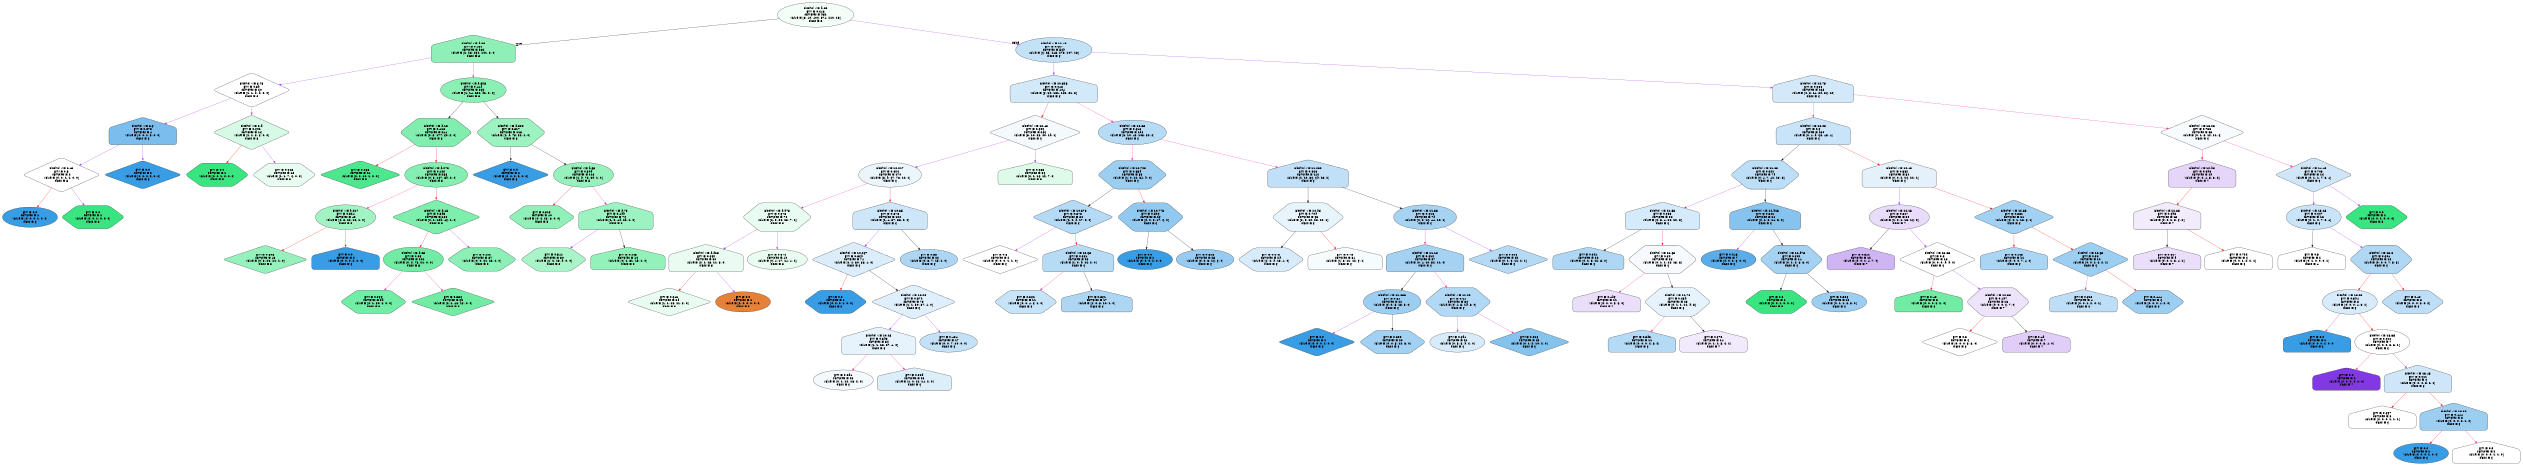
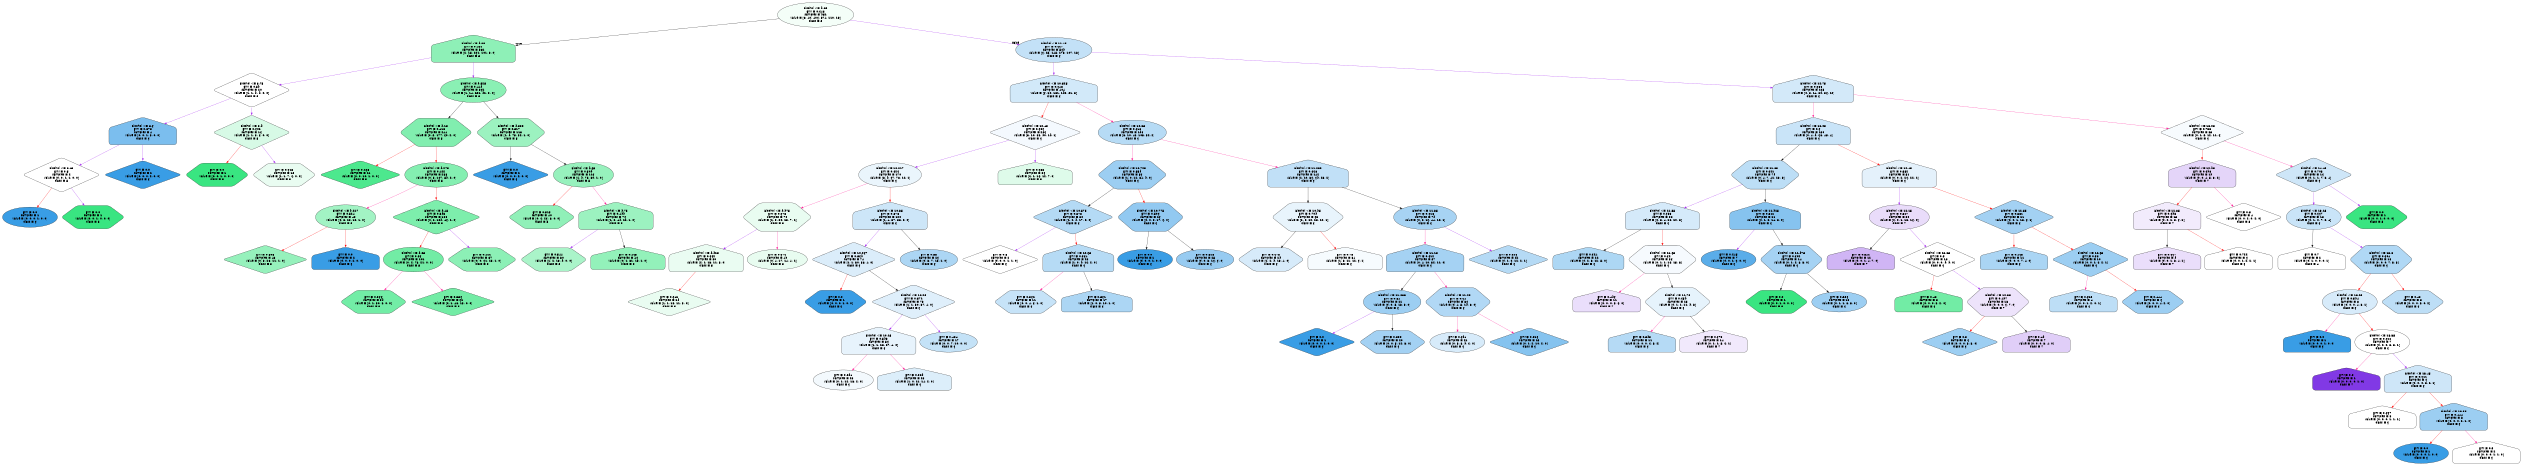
  digraph {
    node [color=black fillcolor="#ffffff" fontname=helvetica shape=house style="filled, rounded"]
    edge [color=red fontname=helvetica]
    n1 [fillcolor="#f4fef8" label="alcohol <= 9.85\ngini = 0.648\nsamples = 951\nvalue = [8, 40, 406, 374, 110, 13]\nclass = 5" shape=ellipse]
    n2 [fillcolor="#8ef0b7" label="alcohol <= 9.05\ngini = 0.462\nsamples = 382\nvalue = [2, 15, 261, 101, 3, 0]\nclass = 5"]
    n3 [fillcolor="#c3e1f7" label="alcohol <= 11.45\ngini = 0.667\nsamples = 569\nvalue = [6, 25, 145, 273, 107, 13]\nclass = 6" shape=ellipse]
    n4 [label="alcohol <= 8.75\ngini = 0.59\nsamples = 20\nvalue = [1, 1, 9, 9, 0, 0]\nclass = 5" shape=diamond]
    n5 [fillcolor="#8af0b4" label="alcohol <= 9.525\ngini = 0.449\nsamples = 362\nvalue = [1, 14, 252, 92, 3, 0]\nclass = 5" shape=ellipse]
    n6 [fillcolor="#d2e9f9" label="alcohol <= 10.525\ngini = 0.648\nsamples = 404\nvalue = [6, 20, 131, 193, 51, 3]\nclass = 6"]
    n7 [fillcolor="#d3e9f9" label="alcohol <= 12.75\ngini = 0.638\nsamples = 165\nvalue = [0, 5, 14, 80, 56, 10]\nclass = 6"]
    n8 [fillcolor="#7bbeee" label="alcohol <= 8.6\ngini = 0.375\nsamples = 4\nvalue = [0, 0, 1, 3, 0, 0]\nclass = 6"]
    n9 [fillcolor="#d7fae6" label="alcohol <= 8.9\ngini = 0.602\nsamples = 16\nvalue = [1, 1, 8, 6, 0, 0]\nclass = 5" shape=diamond]
    n10 [fillcolor="#81eeaf" label="alcohol <= 9.15\ngini = 0.413\nsamples = 244\nvalue = [0, 5, 177, 60, 2, 0]\nclass = 5" shape=hexagon]
    n11 [fillcolor="#9cf2c0" label="alcohol <= 9.583\ngini = 0.517\nsamples = 118\nvalue = [1, 9, 75, 32, 1, 0]\nclass = 5" shape=hexagon]
    n12 [label="alcohol <= 8.45\ngini = 0.5\nsamples = 2\nvalue = [0, 0, 1, 1, 0, 0]\nclass = 5" shape=diamond]
    n13 [fillcolor="#399de5" label="gini = 0.0\nsamples = 2\nvalue = [0, 0, 0, 2, 0, 0]\nclass = 6" shape=diamond]
    n14 [fillcolor="#39e581" label="gini = 0.0\nsamples = 1\nvalue = [0, 0, 1, 0, 0, 0]\nclass = 5" shape=hexagon]
    n15 [fillcolor="#e9fcf1" label="gini = 0.613\nsamples = 15\nvalue = [1, 1, 7, 6, 0, 0]\nclass = 5" shape=hexagon]
    n16 [fillcolor="#399de5" label="gini = 0.0\nsamples = 1\nvalue = [0, 0, 0, 1, 0, 0]\nclass = 6" shape=ellipse]
    n17 [fillcolor="#39e581" label="gini = 0.0\nsamples = 1\nvalue = [0, 0, 1, 0, 0, 0]\nclass = 5" shape=hexagon]
    n18 [fillcolor="#4de88e" label="gini = 0.165\nsamples = 11\nvalue = [0, 0, 10, 1, 0, 0]\nclass = 5" shape=diamond]
    n19 [fillcolor="#84efb1" label="alcohol <= 9.275\ngini = 0.422\nsamples = 233\nvalue = [0, 5, 167, 59, 2, 0]\nclass = 5" shape=ellipse]
    n20 [fillcolor="#399de5" label="gini = 0.0\nsamples = 2\nvalue = [0, 0, 0, 2, 0, 0]\nclass = 6" shape=diamond]
    n21 [fillcolor="#97f1bd" label="alcohol <= 9.65\ngini = 0.509\nsamples = 116\nvalue = [1, 9, 75, 30, 1, 0]\nclass = 5" shape=ellipse]
    n22 [fillcolor="#a2f3c4" label="alcohol <= 9.217\ngini = 0.524\nsamples = 45\nvalue = [0, 3, 28, 13, 1, 0]\nclass = 5" shape=ellipse]
    n23 [fillcolor="#7deeac" label="alcohol <= 9.45\ngini = 0.393\nsamples = 188\nvalue = [0, 2, 139, 46, 1, 0]\nclass = 5" shape=diamond]
    n24 [fillcolor="#96f1bc" label="gini = 0.505\nsamples = 43\nvalue = [0, 3, 28, 11, 1, 0]\nclass = 5" shape=diamond]
    n25 [fillcolor="#399de5" label="gini = 0.0\nsamples = 2\nvalue = [0, 0, 0, 2, 0, 0]\nclass = 6"]
    n26 [fillcolor="#72eca5" label="alcohol <= 9.35\ngini = 0.36\nsamples = 101\nvalue = [0, 2, 78, 21, 0, 0]\nclass = 5" shape=ellipse]
    n27 [fillcolor="#8cf0b6" label="gini = 0.426\nsamples = 87\nvalue = [0, 0, 61, 25, 1, 0]\nclass = 5" shape=hexagon]
    n28 [fillcolor="#72eda6" label="gini = 0.366\nsamples = 39\nvalue = [0, 1, 30, 8, 0, 0]\nclass = 5" shape=hexagon]
    n29 [fillcolor="#72eca5" label="gini = 0.356\nsamples = 62\nvalue = [0, 1, 48, 13, 0, 0]\nclass = 5" shape=diamond]
    n30 [fillcolor="#90f0b8" label="gini = 0.515\nsamples = 40\nvalue = [0, 6, 26, 8, 0, 0]\nclass = 5" shape=hexagon]
    n31 [fillcolor="#9cf2c0" label="alcohol <= 9.75\ngini = 0.499\nsamples = 76\nvalue = [1, 3, 49, 22, 1, 0]\nclass = 5"]
    n32 [fillcolor="#aaf4c9" label="gini = 0.544\nsamples = 30\nvalue = [1, 2, 18, 9, 0, 0]\nclass = 5" shape=hexagon]
    n33 [fillcolor="#93f1ba" label="gini = 0.465\nsamples = 46\nvalue = [0, 1, 31, 13, 1, 0]\nclass = 5"]
    n34 [fillcolor="#f4f9fe" label="alcohol <= 10.45\ngini = 0.636\nsamples = 206\nvalue = [3, 10, 83, 90, 19, 1]\nclass = 6" shape=diamond]
    n35 [fillcolor="#b6dbf5" label="alcohol <= 10.85\ngini = 0.642\nsamples = 198\nvalue = [3, 10, 48, 103, 32, 2]\nclass = 6" shape=ellipse]
    n36 [fillcolor="#c9e4f8" label="alcohol <= 12.05\ngini = 0.6\nsamples = 130\nvalue = [0, 4, 9, 68, 45, 4]\nclass = 6"]
    n37 [fillcolor="#f7fbfe" label="alcohol <= 13.05\ngini = 0.733\nsamples = 35\nvalue = [0, 1, 5, 12, 11, 6]\nclass = 6" shape=diamond]
    n38 [fillcolor="#eaf5fc" label="alcohol <= 10.017\ngini = 0.626\nsamples = 170\nvalue = [3, 9, 67, 78, 12, 1]\nclass = 6" shape=ellipse]
    n39 [fillcolor="#defbea" label="gini = 0.653\nsamples = 36\nvalue = [0, 1, 16, 12, 7, 0]\nclass = 5"]
    n40 [fillcolor="#9ccef2" label="alcohol <= 10.725\ngini = 0.559\nsamples = 56\nvalue = [1, 0, 12, 34, 9, 0]\nclass = 6" shape=hexagon]
    n41 [fillcolor="#c1e0f7" label="alcohol <= 11.033\ngini = 0.668\nsamples = 142\nvalue = [2, 10, 36, 69, 23, 2]\nclass = 6"]
    n42 [fillcolor="#e9fcf1" label="alcohol <= 9.975\ngini = 0.673\nsamples = 70\nvalue = [2, 5, 30, 25, 7, 1]\nclass = 5" shape=hexagon]
    n43 [fillcolor="#cde6f8" label="alcohol <= 10.35\ngini = 0.578\nsamples = 100\nvalue = [1, 4, 37, 53, 5, 0]\nclass = 6"]
    n44 [fillcolor="#eafcf2" label="alcohol <= 9.925\ngini = 0.662\nsamples = 30\nvalue = [2, 1, 13, 11, 3, 0]\nclass = 5"]
    n45 [fillcolor="#e8fcf0" label="gini = 0.676\nsamples = 40\nvalue = [0, 4, 17, 14, 4, 1]\nclass = 5" shape=ellipse]
    n46 [fillcolor="#dbedfa" label="alcohol <= 10.067\ngini = 0.569\nsamples = 74\nvalue = [1, 1, 30, 38, 4, 0]\nclass = 6" shape=diamond]
    n47 [fillcolor="#acd6f4" label="gini = 0.58\nsamples = 26\nvalue = [0, 3, 7, 15, 1, 0]\nclass = 6" shape=ellipse]
    n48 [fillcolor="#e9fcf1" label="gini = 0.642\nsamples = 29\nvalue = [1, 1, 13, 11, 3, 0]\nclass = 5" shape=diamond]
-   n49 [fillcolor="#e58139" label="gini = 0.0\nsamples = 1\nvalue = [1, 0, 0, 0, 0, 0]\nclass = 3" shape=ellipse]
    n50 [fillcolor="#399de5" label="gini = 0.0\nsamples = 1\nvalue = [0, 0, 0, 1, 0, 0]\nclass = 6" shape=hexagon]
    n51 [fillcolor="#dfeffb" label="alcohol <= 10.25\ngini = 0.571\nsamples = 73\nvalue = [1, 1, 30, 37, 4, 0]\nclass = 6" shape=diamond]
    n52 [fillcolor="#e7f3fc" label="alcohol <= 10.15\ngini = 0.593\nsamples = 56\nvalue = [1, 1, 23, 27, 4, 0]\nclass = 6"]
    n53 [fillcolor="#c4e2f7" label="gini = 0.484\nsamples = 17\nvalue = [0, 0, 7, 10, 0, 0]\nclass = 6" shape=ellipse]
    n54 [fillcolor="#f3f9fd" label="gini = 0.594\nsamples = 28\nvalue = [0, 1, 12, 13, 2, 0]\nclass = 6" shape=ellipse]
    n55 [fillcolor="#dceefa" label="gini = 0.589\nsamples = 28\nvalue = [1, 0, 11, 14, 2, 0]\nclass = 6"]
    n56 [fillcolor="#b4daf5" label="alcohol <= 10.575\ngini = 0.578\nsamples = 30\nvalue = [1, 0, 9, 17, 3, 0]\nclass = 6" shape=diamond]
    n57 [fillcolor="#92c9f1" label="alcohol <= 10.775\ngini = 0.506\nsamples = 26\nvalue = [0, 0, 3, 17, 6, 0]\nclass = 6" shape=hexagon]
    n58 [fillcolor="#e8f4fc" label="alcohol <= 10.95\ngini = 0.709\nsamples = 63\nvalue = [2, 5, 20, 25, 10, 1]\nclass = 6" shape=hexagon]
    n59 [fillcolor="#a7d3f3" label="alcohol <= 11.35\ngini = 0.618\nsamples = 79\nvalue = [0, 5, 16, 44, 13, 1]\nclass = 6" shape=ellipse]
    n60 [label="gini = 0.5\nsamples = 2\nvalue = [0, 0, 0, 1, 1, 0]\nclass = 6" shape=diamond]
    n61 [fillcolor="#b6dbf5" label="alcohol <= 10.65\ngini = 0.564\nsamples = 28\nvalue = [1, 0, 9, 16, 2, 0]\nclass = 6"]
    n62 [fillcolor="#399de5" label="gini = 0.0\nsamples = 1\nvalue = [0, 0, 0, 1, 0, 0]\nclass = 6" shape=ellipse]
    n63 [fillcolor="#97cbf1" label="gini = 0.518\nsamples = 25\nvalue = [0, 0, 3, 16, 6, 0]\nclass = 6" shape=ellipse]
    n64 [fillcolor="#c6e3f8" label="gini = 0.562\nsamples = 11\nvalue = [0, 0, 4, 6, 1, 0]\nclass = 6" shape=hexagon]
    n65 [fillcolor="#acd6f4" label="gini = 0.561\nsamples = 17\nvalue = [1, 0, 5, 10, 1, 0]\nclass = 6"]
    n66 [fillcolor="#d7ebfa" label="gini = 0.678\nsamples = 29\nvalue = [1, 2, 9, 13, 4, 0]\nclass = 6" shape=hexagon]
    n67 [fillcolor="#f6fbfe" label="gini = 0.73\nsamples = 34\nvalue = [1, 3, 11, 12, 6, 1]\nclass = 6"]
    n68 [fillcolor="#a5d2f3" label="alcohol <= 11.15\ngini = 0.612\nsamples = 57\nvalue = [0, 4, 10, 32, 11, 0]\nclass = 6"]
    n69 [fillcolor="#b5daf5" label="gini = 0.616\nsamples = 22\nvalue = [0, 1, 6, 12, 2, 1]\nclass = 6" shape=diamond]
    n70 [fillcolor="#9ccef2" label="alcohol <= 11.083\ngini = 0.54\nsamples = 21\nvalue = [0, 0, 5, 13, 3, 0]\nclass = 6" shape=ellipse]
    n71 [fillcolor="#b1d8f5" label="alcohol <= 11.25\ngini = 0.64\nsamples = 36\nvalue = [0, 4, 5, 19, 8, 0]\nclass = 6" shape=hexagon]
    n72 [fillcolor="#399de5" label="gini = 0.0\nsamples = 1\nvalue = [0, 0, 0, 1, 0, 0]\nclass = 6" shape=diamond]
    n73 [fillcolor="#a3d1f3" label="gini = 0.555\nsamples = 20\nvalue = [0, 0, 5, 12, 3, 0]\nclass = 6" shape=hexagon]
    n74 [fillcolor="#d7ebfa" label="gini = 0.694\nsamples = 21\nvalue = [0, 3, 3, 9, 6, 0]\nclass = 6" shape=ellipse]
    n75 [fillcolor="#85c3ef" label="gini = 0.516\nsamples = 15\nvalue = [0, 1, 2, 10, 2, 0]\nclass = 6" shape=diamond]
    n76 [fillcolor="#bcdef6" label="alcohol <= 11.85\ngini = 0.621\nsamples = 79\nvalue = [0, 4, 7, 42, 23, 3]\nclass = 6" shape=hexagon]
    n77 [fillcolor="#e4f1fb" label="alcohol <= 12.45\ngini = 0.552\nsamples = 51\nvalue = [0, 0, 2, 26, 22, 1]\nclass = 6"]
    n78 [fillcolor="#e4d5f9" label="alcohol <= 12.95\ngini = 0.698\nsamples = 19\nvalue = [0, 0, 4, 5, 8, 2]\nclass = 7"]
    n79 [fillcolor="#cee6f8" label="alcohol <= 14.45\ngini = 0.703\nsamples = 16\nvalue = [0, 1, 1, 7, 3, 4]\nclass = 6" shape=diamond]
    n80 [fillcolor="#d5eafa" label="alcohol <= 11.55\ngini = 0.638\nsamples = 58\nvalue = [0, 3, 4, 28, 20, 3]\nclass = 6"]
    n81 [fillcolor="#86c3ef" label="alcohol <= 11.925\ngini = 0.512\nsamples = 21\nvalue = [0, 1, 3, 14, 3, 0]\nclass = 6"]
    n82 [fillcolor="#e9dcfa" label="alcohol <= 12.15\ngini = 0.527\nsamples = 30\nvalue = [0, 0, 1, 13, 16, 0]\nclass = 7" shape=ellipse]
    n83 [fillcolor="#a3d1f3" label="alcohol <= 12.55\ngini = 0.531\nsamples = 21\nvalue = [0, 0, 1, 13, 6, 1]\nclass = 6" shape=diamond]
    n84 [fillcolor="#add7f4" label="gini = 0.624\nsamples = 22\nvalue = [0, 2, 3, 12, 5, 0]\nclass = 6"]
    n85 [fillcolor="#f6fafe" label="alcohol <= 11.65\ngini = 0.62\nsamples = 36\nvalue = [0, 1, 1, 16, 15, 3]\nclass = 6" shape=hexagon]
    n86 [fillcolor="#5aade9" label="gini = 0.245\nsamples = 7\nvalue = [0, 0, 1, 6, 0, 0]\nclass = 6" shape=ellipse]
    n87 [fillcolor="#a5d2f3" label="alcohol <= 11.975\ngini = 0.602\nsamples = 14\nvalue = [0, 1, 2, 8, 3, 0]\nclass = 6" shape=hexagon]
    n88 [fillcolor="#eadefb" label="gini = 0.496\nsamples = 11\nvalue = [0, 0, 0, 5, 6, 0]\nclass = 7"]
    n89 [fillcolor="#e6f3fc" label="alcohol <= 11.75\ngini = 0.659\nsamples = 25\nvalue = [0, 1, 1, 11, 9, 3]\nclass = 6" shape=hexagon]
    n90 [fillcolor="#b5daf5" label="gini = 0.595\nsamples = 11\nvalue = [0, 0, 0, 6, 3, 2]\nclass = 6"]
    n91 [fillcolor="#f1e9fc" label="gini = 0.673\nsamples = 14\nvalue = [0, 1, 1, 5, 6, 1]\nclass = 7"]
    n92 [fillcolor="#39e581" label="gini = 0.0\nsamples = 1\nvalue = [0, 0, 1, 0, 0, 0]\nclass = 5" shape=hexagon]
    n93 [fillcolor="#9ccef2" label="gini = 0.556\nsamples = 13\nvalue = [0, 1, 1, 8, 3, 0]\nclass = 6" shape=ellipse]
    n94 [fillcolor="#d0b5f5" label="gini = 0.542\nsamples = 12\nvalue = [0, 0, 1, 4, 7, 0]\nclass = 7"]
    n95 [label="alcohol <= 12.25\ngini = 0.5\nsamples = 18\nvalue = [0, 0, 0, 9, 9, 0]\nclass = 6" shape=diamond]
    n96 [fillcolor="#aad5f4" label="gini = 0.463\nsamples = 11\nvalue = [0, 0, 0, 7, 4, 0]\nclass = 6"]
    n97 [fillcolor="#9ccef2" label="alcohol <= 12.65\ngini = 0.58\nsamples = 10\nvalue = [0, 0, 1, 6, 2, 1]\nclass = 6" shape=diamond]
    n98 [fillcolor="#72eca5" label="gini = 0.48\nsamples = 5\nvalue = [0, 0, 0, 3, 2, 0]\nclass = 6"]
    n99 [fillcolor="#ede3fb" label="alcohol <= 12.35\ngini = 0.497\nsamples = 13\nvalue = [0, 0, 0, 6, 7, 0]\nclass = 7" shape=hexagon]
-   n100 [label="gini = 0.5\nsamples = 6\nvalue = [0, 0, 0, 3, 3, 0]\nclass = 6" shape=diamond]
+   n100 [fillcolor="#9ccef2" label="gini = 0.5\nsamples = 6\nvalue = [0, 0, 0, 3, 3, 0]\nclass = 6" shape=diamond]
    n101 [fillcolor="#e0cef8" label="gini = 0.49\nsamples = 7\nvalue = [0, 0, 0, 3, 4, 0]\nclass = 7"]
    n102 [fillcolor="#bddef6" label="gini = 0.625\nsamples = 4\nvalue = [0, 0, 1, 2, 0, 1]\nclass = 6"]
    n103 [fillcolor="#9ccef2" label="gini = 0.444\nsamples = 6\nvalue = [0, 0, 0, 4, 2, 0]\nclass = 6" shape=hexagon]
    n104 [fillcolor="#f2ebfc" label="alcohol <= 12.85\ngini = 0.693\nsamples = 15\nvalue = [0, 0, 2, 5, 6, 2]\nclass = 7"]
+   n105 [label="gini = 0.5\nsamples = 4\nvalue = [0, 0, 2, 0, 2, 0]\nclass = 5" shape=diamond]
    n106 [fillcolor="#c9e4f8" label="alcohol <= 13.15\ngini = 0.667\nsamples = 15\nvalue = [0, 1, 0, 7, 3, 4]\nclass = 6" shape=ellipse]
    n107 [fillcolor="#39e581" label="gini = 0.0\nsamples = 1\nvalue = [0, 0, 1, 0, 0, 0]\nclass = 5" shape=hexagon]
    n108 [fillcolor="#eadefb" label="gini = 0.667\nsamples = 9\nvalue = [0, 0, 1, 3, 4, 1]\nclass = 7"]
    n109 [label="gini = 0.722\nsamples = 6\nvalue = [0, 0, 1, 2, 2, 1]\nclass = 6"]
-   n110 [label="gini = 0.5\nsamples = 2\nvalue = [0, 1, 0, 0, 0, 1]\nclass = 4"]
+   n110 [label="gini = 0.7\nsamples = 2\nvalue = [0, 1, 0, 0, 0, 1]\nclass = 4"]
    n111 [fillcolor="#b0d8f5" label="alcohol <= 13.8\ngini = 0.604\nsamples = 13\nvalue = [0, 0, 0, 7, 3, 3]\nclass = 6" shape=hexagon]
    n112 [fillcolor="#d7ebfa" label="alcohol <= 13.25\ngini = 0.594\nsamples = 8\nvalue = [0, 0, 0, 4, 3, 1]\nclass = 6" shape=ellipse]
    n113 [fillcolor="#bddef6" label="gini = 0.48\nsamples = 5\nvalue = [0, 0, 0, 3, 0, 2]\nclass = 6" shape=hexagon]
    n114 [fillcolor="#399de5" label="gini = 0.0\nsamples = 1\nvalue = [0, 0, 0, 1, 0, 0]\nclass = 6"]
    n115 [label="alcohol <= 13.35\ngini = 0.612\nsamples = 7\nvalue = [0, 0, 0, 3, 3, 1]\nclass = 6" shape=ellipse]
    n116 [fillcolor="#8139e5" label="gini = 0.5\nsamples = 1\nvalue = [0, 0, 0, 0, 1, 0]\nclass = 7"]
    n117 [fillcolor="#cee6f8" label="alcohol <= 13.45\ngini = 0.611\nsamples = 6\nvalue = [0, 0, 0, 3, 2, 1]\nclass = 6"]
    n118 [label="gini = 0.667\nsamples = 3\nvalue = [0, 0, 0, 1, 1, 1]\nclass = 6"]
    n119 [fillcolor="#9ccef2" label="alcohol <= 13.55\ngini = 0.444\nsamples = 3\nvalue = [0, 0, 0, 2, 1, 0]\nclass = 6"]
    n120 [fillcolor="#399de5" label="gini = 0.0\nsamples = 1\nvalue = [0, 0, 0, 1, 0, 0]\nclass = 6" shape=ellipse]
    n121 [label="gini = 0.5\nsamples = 2\nvalue = [0, 0, 0, 1, 1, 0]\nclass = 6"]
    n1 -> n2 [color=black headlabel=True labelangle=45 labeldistance=2.5]
    n1 -> n3 [color=purple headlabel=False labelangle=-45 labeldistance=2.5]
    n2 -> n4 [color=purple]
    n2 -> n5 [color=purple]
    n3 -> n6 [color=purple]
    n3 -> n7 [color=purple]
    n4 -> n8 [color=purple]
    n4 -> n9 [color=purple]
    n5 -> n10 [color=black]
    n5 -> n11 [color=black]
    n6 -> n34
    n6 -> n35 [color=deeppink]
    n7 -> n36 [color=deeppink]
    n7 -> n37 [color=deeppink]
    n8 -> n12 [color=purple]
    n8 -> n13 [color=purple]
    n9 -> n14
    n9 -> n15 [color=purple]
    n10 -> n18
    n10 -> n19
    n11 -> n20 [color=black]
    n11 -> n21 [color=black]
    n12 -> n16
    n12 -> n17 [color=purple]
    n19 -> n22 [color=deeppink]
    n19 -> n23
    n21 -> n30
    n21 -> n31 [color=deeppink]
    n22 -> n24
    n22 -> n25
    n23 -> n26
    n23 -> n27 [color=purple]
    n26 -> n28 [color=deeppink]
    n26 -> n29 [color=deeppink]
    n31 -> n32 [color=purple]
    n31 -> n33 [color=black]
    n34 -> n38 [color=purple]
    n34 -> n39 [color=purple]
    n35 -> n40 [color=deeppink]
    n35 -> n41 [color=deeppink]
    n36 -> n76 [color=black]
    n36 -> n77
    n37 -> n78
    n37 -> n79 [color=deeppink]
    n38 -> n42 [color=deeppink]
    n38 -> n43
    n40 -> n56 [color=black]
    n40 -> n57
    n41 -> n58 [color=black]
    n41 -> n59 [color=black]
    n42 -> n44 [color=purple]
    n42 -> n45 [color=deeppink]
    n43 -> n46 [color=purple]
    n43 -> n47 [color=black]
    n44 -> n48
-   n44 -> n49 [color=purple]
    n46 -> n50
    n46 -> n51 [color=black]
    n51 -> n52 [color=purple]
    n51 -> n53 [color=purple]
    n52 -> n54 [color=deeppink]
    n52 -> n55 [color=deeppink]
    n56 -> n60 [color=purple]
    n56 -> n61
    n57 -> n62 [color=black]
    n57 -> n63 [color=black]
    n58 -> n66 [color=black]
    n58 -> n67
    n59 -> n68 [color=deeppink]
    n59 -> n69 [color=purple]
    n61 -> n64 [color=deeppink]
    n61 -> n65 [color=black]
    n68 -> n70 [color=black]
    n68 -> n71 [color=deeppink]
    n70 -> n72 [color=purple]
    n70 -> n73 [color=black]
    n71 -> n74 [color=deeppink]
    n71 -> n75 [color=deeppink]
    n76 -> n80 [color=purple]
    n76 -> n81 [color=black]
    n77 -> n82 [color=purple]
    n77 -> n83
    n78 -> n104
+   n78 -> n105 [color=deeppink]
    n79 -> n106 [color=purple]
    n79 -> n107 [color=purple]
    n80 -> n84 [color=black]
    n80 -> n85
    n81 -> n86 [color=purple]
    n81 -> n87 [color=black]
    n82 -> n94 [color=black]
    n82 -> n95 [color=purple]
    n83 -> n96
    n83 -> n97
    n85 -> n88 [color=deeppink]
    n85 -> n89 [color=black]
    n87 -> n92 [color=black]
    n87 -> n93 [color=black]
    n89 -> n90 [color=deeppink]
    n89 -> n91 [color=black]
    n95 -> n98
    n95 -> n99 [color=purple]
    n97 -> n102 [color=deeppink]
    n97 -> n103
    n99 -> n100
    n99 -> n101 [color=black]
    n104 -> n108 [color=black]
    n104 -> n109
    n106 -> n110 [color=black]
    n106 -> n111 [color=purple]
    n111 -> n112
    n111 -> n113
    n112 -> n114 [color=deeppink]
    n112 -> n115
    n115 -> n116 [color=deeppink]
    n115 -> n117 [color=purple]
    n117 -> n118
    n117 -> n119
    n119 -> n120
    n119 -> n121 [color=deeppink]
  }
